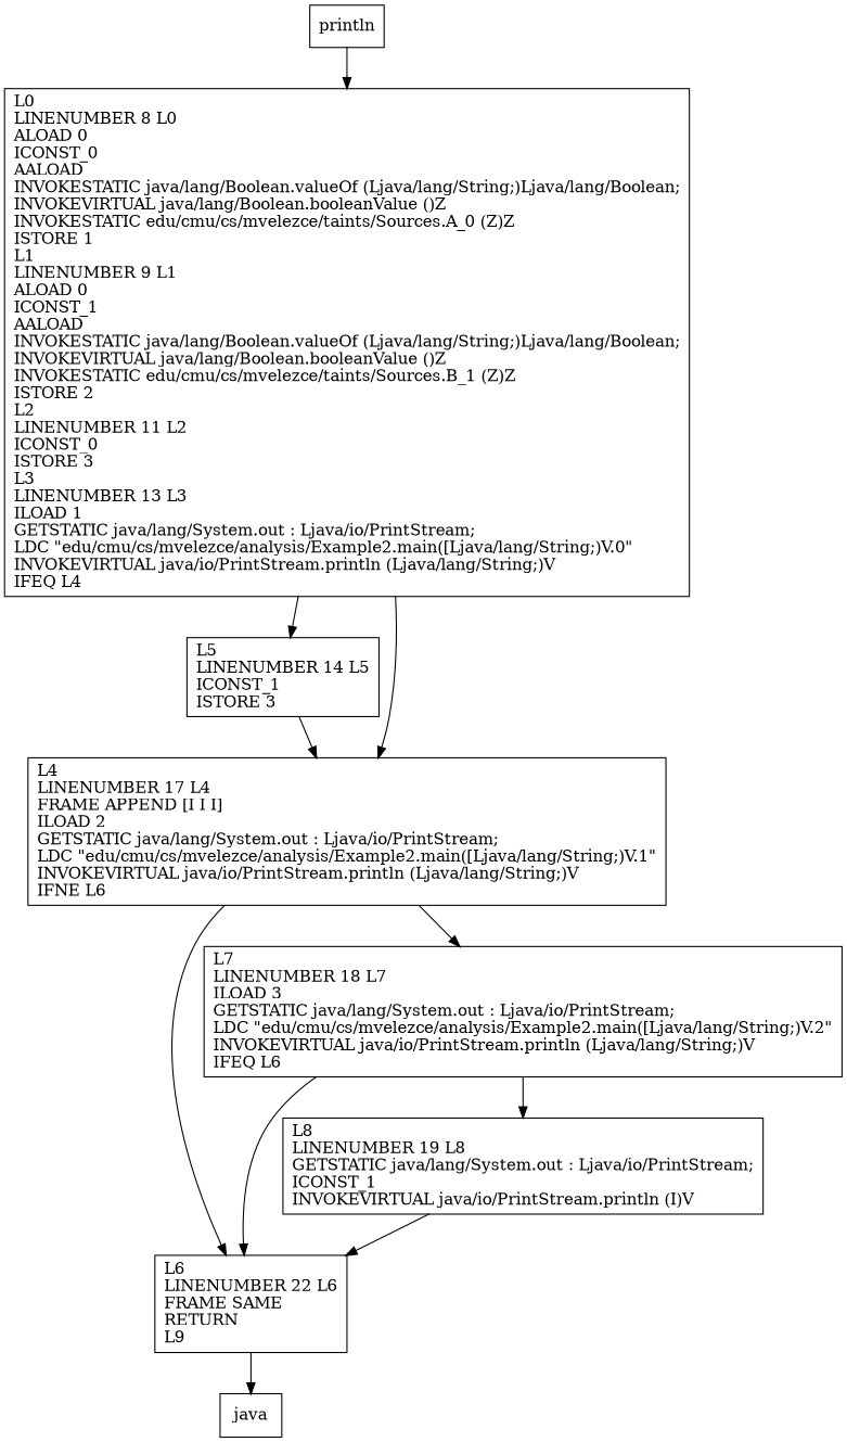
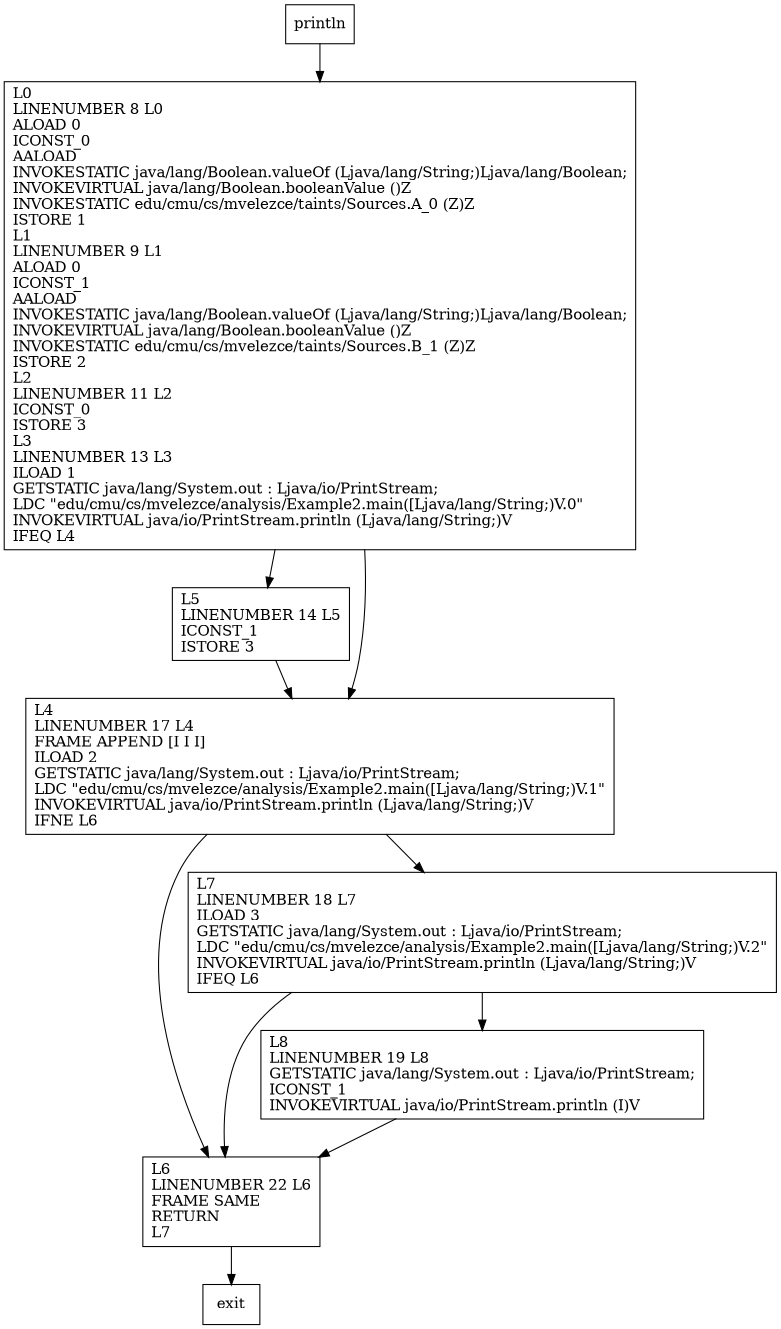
  digraph {
    node [shape=record]
-   n1 [label="L6\lLINENUMBER 22 L6\lFRAME SAME\lRETURN\lL9\l"]
-   exit [label=java]
+   n1 [label="L6\lLINENUMBER 22 L6\lFRAME SAME\lRETURN\lL7\l"]
+   exit
    n3 [label="L0\lLINENUMBER 8 L0\lALOAD 0\lICONST_0\lAALOAD\lINVOKESTATIC java/lang/Boolean.valueOf (Ljava/lang/String;)Ljava/lang/Boolean;\lINVOKEVIRTUAL java/lang/Boolean.booleanValue ()Z\lINVOKESTATIC edu/cmu/cs/mvelezce/taints/Sources.A_0 (Z)Z\lISTORE 1\lL1\lLINENUMBER 9 L1\lALOAD 0\lICONST_1\lAALOAD\lINVOKESTATIC java/lang/Boolean.valueOf (Ljava/lang/String;)Ljava/lang/Boolean;\lINVOKEVIRTUAL java/lang/Boolean.booleanValue ()Z\lINVOKESTATIC edu/cmu/cs/mvelezce/taints/Sources.B_1 (Z)Z\lISTORE 2\lL2\lLINENUMBER 11 L2\lICONST_0\lISTORE 3\lL3\lLINENUMBER 13 L3\lILOAD 1\lGETSTATIC java/lang/System.out : Ljava/io/PrintStream;\lLDC \"edu/cmu/cs/mvelezce/analysis/Example2.main([Ljava/lang/String;)V.0\"\lINVOKEVIRTUAL java/io/PrintStream.println (Ljava/lang/String;)V\lIFEQ L4\l"]
    n4 [label="L5\lLINENUMBER 14 L5\lICONST_1\lISTORE 3\l"]
    n5 [label="L4\lLINENUMBER 17 L4\lFRAME APPEND [I I I]\lILOAD 2\lGETSTATIC java/lang/System.out : Ljava/io/PrintStream;\lLDC \"edu/cmu/cs/mvelezce/analysis/Example2.main([Ljava/lang/String;)V.1\"\lINVOKEVIRTUAL java/io/PrintStream.println (Ljava/lang/String;)V\lIFNE L6\l"]
    n6 [label="L7\lLINENUMBER 18 L7\lILOAD 3\lGETSTATIC java/lang/System.out : Ljava/io/PrintStream;\lLDC \"edu/cmu/cs/mvelezce/analysis/Example2.main([Ljava/lang/String;)V.2\"\lINVOKEVIRTUAL java/io/PrintStream.println (Ljava/lang/String;)V\lIFEQ L6\l"]
    n7 [label="L8\lLINENUMBER 19 L8\lGETSTATIC java/lang/System.out : Ljava/io/PrintStream;\lICONST_1\lINVOKEVIRTUAL java/io/PrintStream.println (I)V\l"]
    n8 [label=println]
    n1 -> exit
    n3 -> n4
    n3 -> n5
    n4 -> n5
    n5 -> n1
    n5 -> n6
    n6 -> n1
    n6 -> n7
    n7 -> n1
    n8 -> n3
  }
